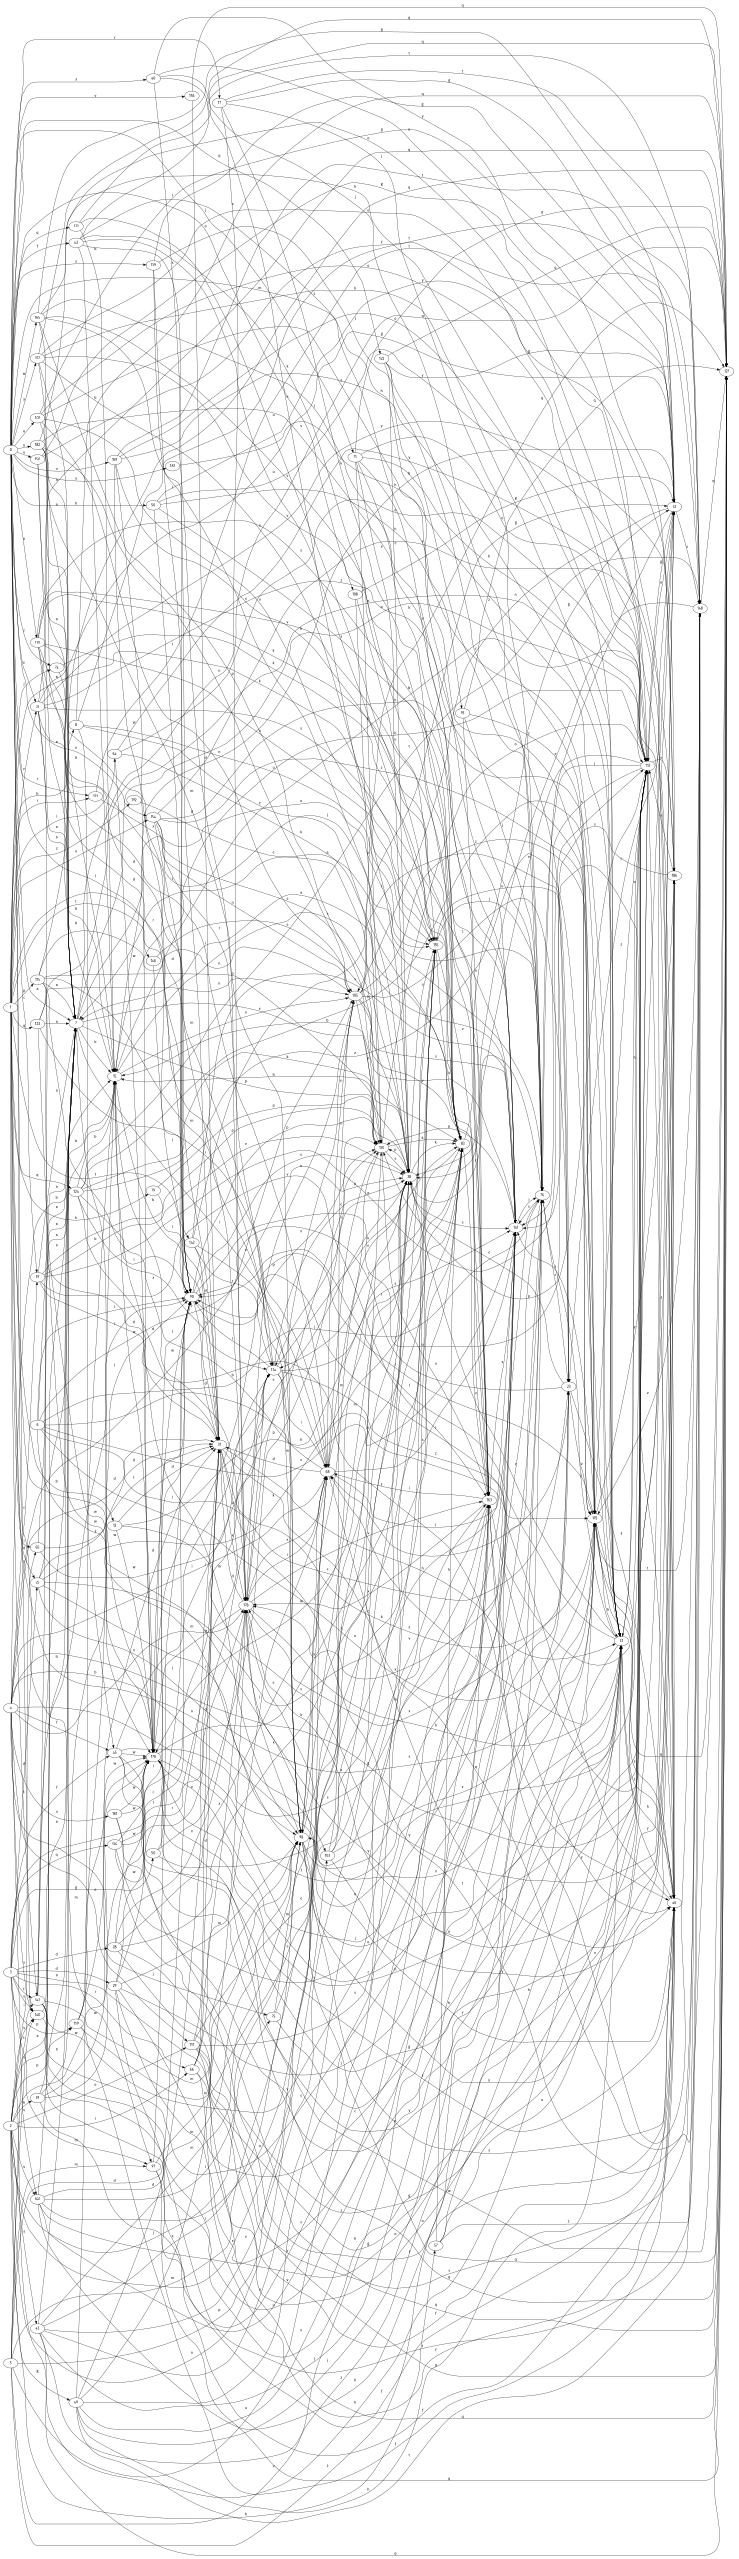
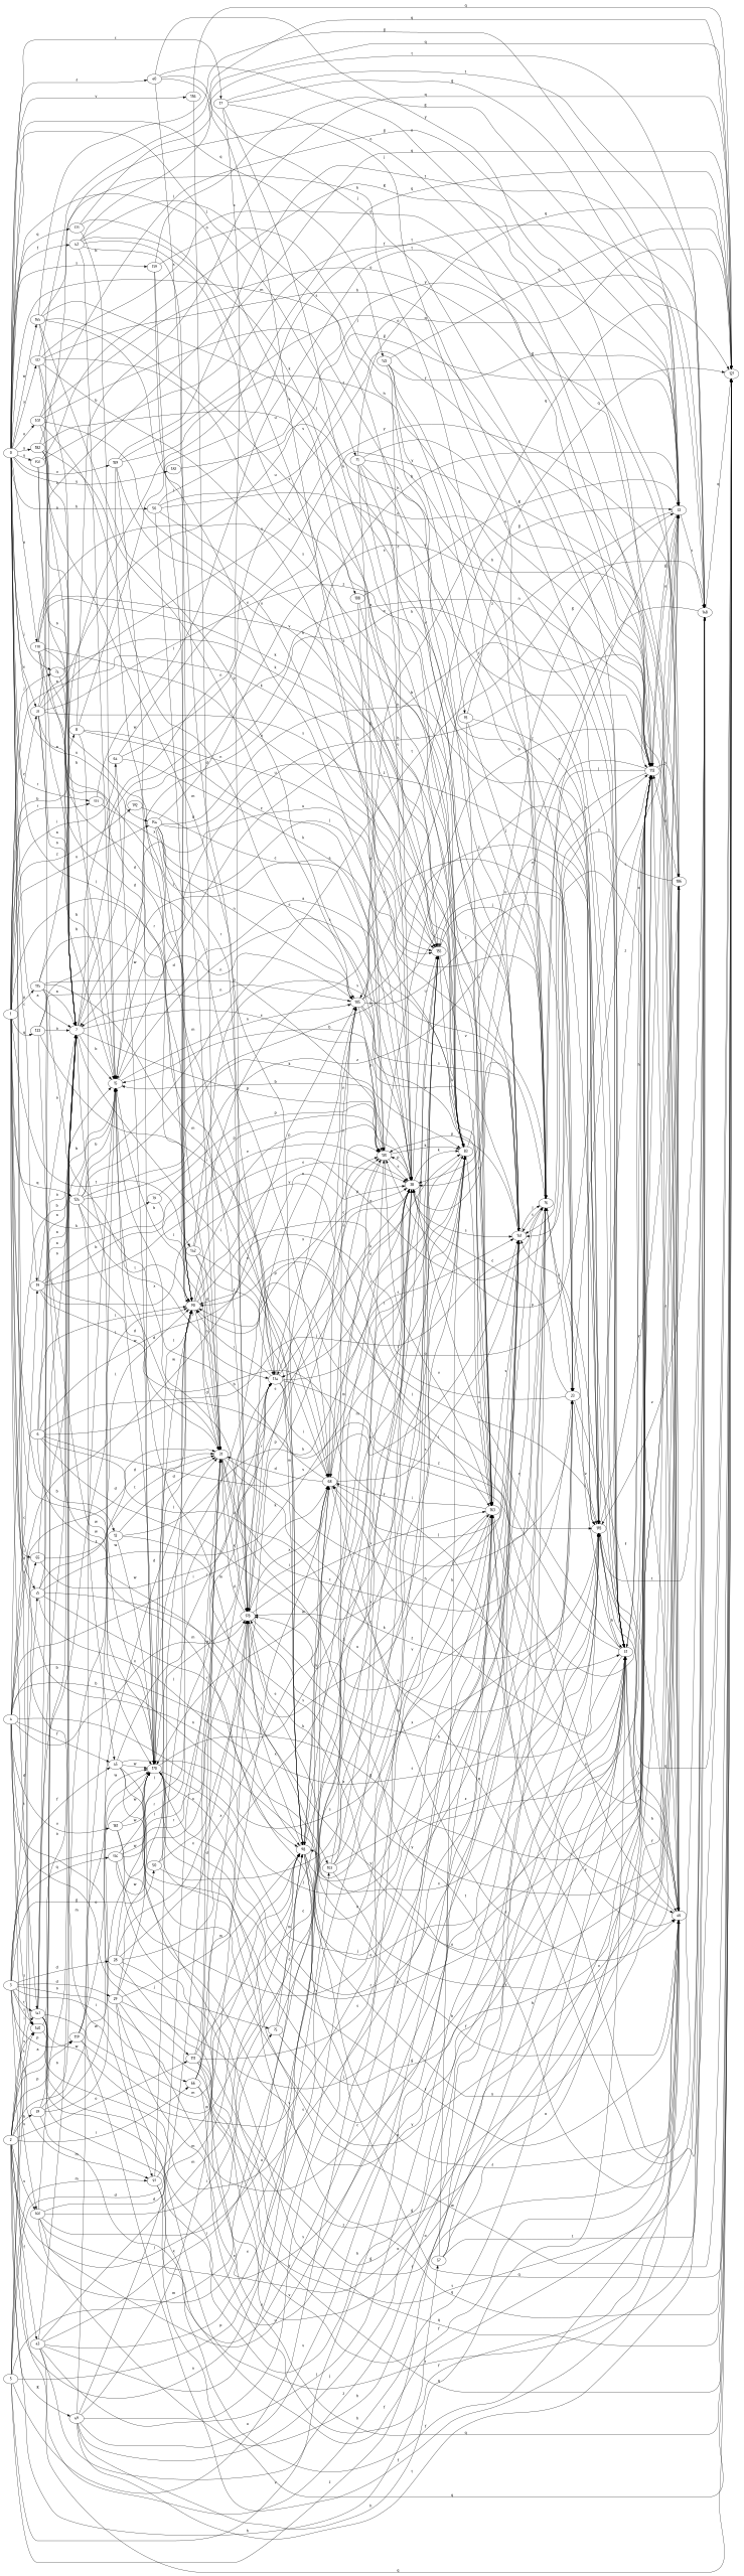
  strict digraph {
    fontname="Fira Sans"
    rankdir=LR
    node [fontname="Fira Sans"]
    edge [fontname="Fira Sans"]
    0
    7
    17
    19
    32
    40
    42
    56
    71
    74
    90
    93
    97
    107
    108
    110
    121
    122
    131
    139
    140
    150
    154
    156
    159
    165
    177
    182
    183
    15
    38
    170
    127
    68
    76
    112
    120
    83
    53
    178
    148
    163
    46
    186
    193
    141
    155
    61
    31
    105
    98
    23
    134
    1
    8
    12
    25
    64
    65
    79
    103
    115
    123
    124
    142
-   146
    147
    192
    45
    2
    43
    49
    57
    59
    66
    75
    111
    119
    160
    3
    28
    29
    50
    126
    4
    161
    5
    6
    0 -> 7 [label=a]
    0 -> 17 [label=c]
    0 -> 19 [label=c]
    0 -> 32 [label=e]
    0 -> 40 [label=f]
    0 -> 42 [label=f]
    0 -> 56 [label=h]
    0 -> 71 [label=j]
    0 -> 74 [label=j]
    0 -> 90 [label=l]
    0 -> 93 [label=m]
    0 -> 97 [label=m]
    0 -> 107 [label=o]
    0 -> 108 [label=o]
    0 -> 110 [label=o]
    0 -> 121 [label=q]
    0 -> 122 [label=q]
    0 -> 131 [label=r]
    0 -> 139 [label=s]
    0 -> 140 [label=s]
    0 -> 150 [label=u]
    0 -> 154 [label=u]
    0 -> 156 [label=v]
    0 -> 159 [label=v]
    0 -> 165 [label=w]
    0 -> 177 [label=x]
    0 -> 182 [label=y]
    0 -> 183 [label=y]
    7 -> 15 [label=b]
    7 -> 38 [label=e]
    7 -> 170 [label=w]
    7 -> 127 [label=q]
    7 -> 68 [label=i]
    7 -> 76 [label=j]
    7 -> 112 [label=o]
    7 -> 120 [label=p]
    17 -> 76 [label=j]
    17 -> 83 [label=k]
    17 -> 53 [label=g]
    17 -> 178 [label=x]
    17 -> 148 [label=t]
    19 -> 7 [label=a]
    19 -> 38 [label=e]
    19 -> 112 [label=o]
    19 -> 120 [label=p]
    19 -> 163 [label=v]
    19 -> 46 [label=f]
    32 -> 7 [label=a]
    32 -> 15 [label=b]
    32 -> 170 [label=w]
    32 -> 127 [label=q]
    32 -> 53 [label=g]
    32 -> 186 [label=y]
    32 -> 193 [label=z]
    32 -> 141 [label=s]
    40 -> 90 [label=l]
    40 -> 38 [label=e]
    40 -> 76 [label=j]
    40 -> 112 [label=o]
    40 -> 186 [label=y]
    42 -> 15 [label=b]
    42 -> 83 [label=k]
    42 -> 178 [label=x]
    42 -> 148 [label=t]
    42 -> 141 [label=s]
    42 -> 155 [label=u]
    56 -> 90 [label=l]
    56 -> 46 [label=f]
    56 -> 186 [label=y]
    56 -> 141 [label=s]
    56 -> 61 [label=h]
    71 -> 38 [label=e]
    71 -> 127 [label=q]
    71 -> 112 [label=o]
    71 -> 120 [label=p]
    71 -> 83 [label=k]
    71 -> 163 [label=v]
    71 -> 61 [label=h]
    74 -> 68 [label=i]
    74 -> 83 [label=k]
    90 -> 15 [label=b]
    90 -> 38 [label=e]
    90 -> 170 [label=w]
    90 -> 112 [label=o]
    90 -> 120 [label=p]
    90 -> 31 [label=d]
    93 -> 127 [label=q]
    93 -> 76 [label=j]
    93 -> 163 [label=v]
    93 -> 193 [label=z]
    97 -> 90 [label=l]
    97 -> 38 [label=e]
    97 -> 127 [label=q]
    97 -> 46 [label=f]
    107 -> 7 [label=a]
    107 -> 112 [label=o]
    107 -> 53 [label=g]
    107 -> 193 [label=z]
    107 -> 155 [label=u]
    107 -> 105 [label=n]
    108 -> 120 [label=p]
    108 -> 53 [label=g]
    108 -> 155 [label=u]
    110 -> 7 [label=a]
    110 -> 15 [label=b]
    110 -> 83 [label=k]
    110 -> 163 [label=v]
    110 -> 141 [label=s]
    110 -> 155 [label=u]
    110 -> 31 [label=d]
    110 -> 98 [label=m]
    121 -> 15 [label=b]
    121 -> 127 [label=q]
    121 -> 155 [label=u]
    122 -> 38 [label=e]
    122 -> 127 [label=q]
    122 -> 53 [label=g]
    122 -> 193 [label=z]
    122 -> 23 [label=c]
    131 -> 148 [label=t]
    131 -> 105 [label=n]
    139 -> 90 [label=l]
    139 -> 76 [label=j]
    139 -> 53 [label=g]
    139 -> 31 [label=d]
    140 -> 7 [label=a]
    140 -> 46 [label=f]
    150 -> 7 [label=a]
    150 -> 53 [label=g]
    150 -> 46 [label=f]
    150 -> 31 [label=d]
    154 -> 90 [label=l]
    154 -> 38 [label=e]
    154 -> 46 [label=f]
    154 -> 193 [label=z]
    154 -> 155 [label=u]
    154 -> 61 [label=h]
    154 -> 134 [label=r]
    156 -> 127 [label=q]
    156 -> 31 [label=d]
    159 -> 170 [label=w]
    159 -> 112 [label=o]
    159 -> 83 [label=k]
    159 -> 148 [label=t]
    159 -> 61 [label=h]
    159 -> 31 [label=d]
    165 -> 7 [label=a]
    165 -> 38 [label=e]
    165 -> 76 [label=j]
    165 -> 120 [label=p]
    165 -> 53 [label=g]
    165 -> 163 [label=v]
    165 -> 61 [label=h]
    177 -> 7 [label=a]
    177 -> 15 [label=b]
    177 -> 127 [label=q]
    177 -> 112 [label=o]
    177 -> 163 [label=v]
    177 -> 155 [label=u]
    177 -> 61 [label=h]
    182 -> 7 [label=a]
    182 -> 112 [label=o]
    182 -> 178 [label=x]
    182 -> 141 [label=s]
    182 -> 105 [label=n]
    182 -> 98 [label=m]
    183 -> 61 [label=h]
    15 -> 170 [label=w]
    15 -> 141 [label=s]
    15 -> 105 [label=n]
    15 -> 98 [label=m]
    38 -> 15 [label=b]
    38 -> 120 [label=p]
    38 -> 83 [label=k]
    38 -> 141 [label=s]
    38 -> 155 [label=u]
    38 -> 98 [label=m]
    38 -> 134 [label=r]
    170 -> 90 [label=l]
    170 -> 127 [label=q]
    170 -> 76 [label=j]
    170 -> 120 [label=p]
    170 -> 83 [label=k]
    170 -> 46 [label=f]
    170 -> 61 [label=h]
    170 -> 23 [label=c]
    127 -> 170 [label=w]
    68 -> 15 [label=b]
    68 -> 38 [label=e]
    68 -> 76 [label=j]
    68 -> 120 [label=p]
    68 -> 178 [label=x]
    68 -> 46 [label=f]
    68 -> 141 [label=s]
    68 -> 31 [label=d]
    68 -> 105 [label=n]
    76 -> 7 [label=a]
    76 -> 38 [label=e]
    76 -> 178 [label=x]
    76 -> 141 [label=s]
    76 -> 23 [label=c]
    112 -> 15 [label=b]
    112 -> 38 [label=e]
    112 -> 76 [label=j]
    112 -> 53 [label=g]
    112 -> 46 [label=f]
    112 -> 186 [label=y]
    112 -> 193 [label=z]
    112 -> 141 [label=s]
    112 -> 61 [label=h]
    120 -> 38 [label=e]
    120 -> 112 [label=o]
    120 -> 83 [label=k]
    120 -> 163 [label=v]
    120 -> 98 [label=m]
    83 -> 68 [label=i]
    83 -> 53 [label=g]
    83 -> 163 [label=v]
    83 -> 134 [label=r]
    53 -> 15 [label=b]
    53 -> 76 [label=j]
    53 -> 112 [label=o]
    53 -> 148 [label=t]
    53 -> 105 [label=n]
    53 -> 23 [label=c]
    178 -> 170 [label=w]
    178 -> 68 [label=i]
    178 -> 112 [label=o]
    178 -> 163 [label=v]
    178 -> 46 [label=f]
    178 -> 61 [label=h]
    178 -> 31 [label=d]
    178 -> 105 [label=n]
    178 -> 134 [label=r]
    148 -> 38 [label=e]
    148 -> 127 [label=q]
    148 -> 163 [label=v]
    148 -> 193 [label=z]
    163 -> 7 [label=a]
    163 -> 68 [label=i]
    163 -> 178 [label=x]
    163 -> 46 [label=f]
    163 -> 186 [label=y]
    163 -> 141 [label=s]
    163 -> 98 [label=m]
    46 -> 90 [label=l]
    46 -> 15 [label=b]
    46 -> 120 [label=p]
    46 -> 193 [label=z]
    46 -> 61 [label=h]
    186 -> 112 [label=o]
    186 -> 141 [label=s]
    193 -> 90 [label=l]
    193 -> 127 [label=q]
    193 -> 148 [label=t]
    193 -> 46 [label=f]
    193 -> 186 [label=y]
    193 -> 141 [label=s]
    193 -> 61 [label=h]
    141 -> 15 [label=b]
    141 -> 76 [label=j]
    141 -> 120 [label=p]
    155 -> 170 [label=w]
    155 -> 76 [label=j]
    155 -> 83 [label=k]
    155 -> 163 [label=v]
    61 -> 90 [label=l]
    61 -> 38 [label=e]
    61 -> 68 [label=i]
    61 -> 76 [label=j]
    61 -> 112 [label=o]
    61 -> 178 [label=x]
    61 -> 46 [label=f]
    31 -> 127 [label=q]
    31 -> 178 [label=x]
    31 -> 148 [label=t]
    31 -> 193 [label=z]
    31 -> 61 [label=h]
    105 -> 127 [label=q]
    105 -> 120 [label=p]
    105 -> 53 [label=g]
    105 -> 178 [label=x]
    105 -> 163 [label=v]
    105 -> 193 [label=z]
    105 -> 141 [label=s]
    105 -> 23 [label=c]
    98 -> 127 [label=q]
    98 -> 68 [label=i]
    98 -> 83 [label=k]
    98 -> 178 [label=x]
    98 -> 46 [label=f]
    98 -> 186 [label=y]
    98 -> 141 [label=s]
    23 -> 90 [label=l]
    23 -> 38 [label=e]
    23 -> 68 [label=i]
    23 -> 178 [label=x]
    23 -> 46 [label=f]
    23 -> 193 [label=z]
    23 -> 155 [label=u]
    134 -> 90 [label=l]
    134 -> 38 [label=e]
    134 -> 68 [label=i]
    134 -> 83 [label=k]
    134 -> 193 [label=z]
    134 -> 141 [label=s]
    134 -> 98 [label=m]
    1 -> 32 [label=e]
    1 -> 74 [label=j]
    1 -> 131 [label=r]
    1 -> 154 [label=u]
    1 -> 83 [label=k]
    1 -> 186 [label=y]
    1 -> 134 [label=r]
    1 -> 8 [label=b]
    1 -> 12 [label=b]
    1 -> 25 [label=d]
    1 -> 64 [label=i]
    1 -> 65 [label=i]
    1 -> 79 [label=k]
    1 -> 103 [label=n]
    1 -> 115 [label=p]
    1 -> 123 [label=q]
    1 -> 124 [label=q]
    1 -> 142 [label=t]
-   1 -> 146 [label=t]
    1 -> 147 [label=t]
    1 -> 192 [label=z]
    8 -> 38 [label=e]
    8 -> 127 [label=q]
    8 -> 148 [label=t]
    8 -> 155 [label=u]
    8 -> 45 [label=f]
    12 -> 170 [label=w]
    12 -> 83 [label=k]
    12 -> 186 [label=y]
    12 -> 31 [label=d]
    25 -> 7 [label=a]
    25 -> 112 [label=o]
    25 -> 83 [label=k]
    25 -> 193 [label=z]
    25 -> 141 [label=s]
    25 -> 31 [label=d]
    64 -> 170 [label=w]
    64 -> 112 [label=o]
    64 -> 83 [label=k]
    64 -> 186 [label=y]
    65 -> 7 [label=a]
    65 -> 120 [label=p]
    65 -> 31 [label=t]
    79 -> 90 [label=l]
    79 -> 120 [label=p]
    103 -> 38 [label=e]
    103 -> 163 [label=v]
    103 -> 186 [label=y]
    103 -> 193 [label=z]
    103 -> 105 [label=n]
    115 -> 7 [label=a]
    115 -> 127 [label=q]
    115 -> 120 [label=p]
    115 -> 178 [label=x]
    115 -> 31 [label=d]
    115 -> 105 [label=n]
    115 -> 98 [label=m]
    123 -> 7 [label=a]
    123 -> 170 [label=w]
    123 -> 68 [label=i]
    123 -> 112 [label=o]
    123 -> 105 [label=n]
    124 -> 90 [label=l]
    124 -> 15 [label=b]
    124 -> 83 [label=k]
    124 -> 148 [label=t]
    124 -> 193 [label=z]
    124 -> 61 [label=h]
    124 -> 31 [label=d]
    124 -> 134 [label=r]
    142 -> 68 [label=i]
    142 -> 141 [label=s]
    142 -> 31 [label=d]
    142 -> 23 [label=c]
    142 -> 134 [label=r]
-   146 -> 90 [label=l]
-   146 -> 38 [label=e]
    147 -> 7 [label=a]
    147 -> 90 [label=l]
    147 -> 15 [label=b]
    147 -> 163 [label=v]
    147 -> 193 [label=z]
    147 -> 141 [label=s]
    147 -> 61 [label=h]
    147 -> 98 [label=m]
    192 -> 38 [label=e]
    45 -> 38 [label=e]
    45 -> 170 [label=w]
    45 -> 127 [label=q]
    45 -> 53 [label=g]
    45 -> 186 [label=y]
    45 -> 141 [label=s]
    2 -> 7 [label=a]
    2 -> 140 [label=s]
    2 -> 15 [label=b]
    2 -> 38 [label=e]
    2 -> 170 [label=w]
    2 -> 65 [label=i]
    2 -> 103 [label=n]
    2 -> 43 [label=f]
    2 -> 49 [label=g]
    2 -> 57 [label=h]
    2 -> 59 [label=h]
    2 -> 66 [label=i]
    2 -> 75 [label=j]
    2 -> 111 [label=o]
    2 -> 119 [label=p]
    2 -> 160 [label=v]
    43 -> 7 [label=a]
    43 -> 38 [label=e]
    43 -> 68 [label=i]
    43 -> 76 [label=j]
    43 -> 193 [label=z]
    43 -> 155 [label=u]
    43 -> 61 [label=h]
    43 -> 98 [label=m]
    49 -> 15 [label=b]
    49 -> 76 [label=j]
    49 -> 178 [label=x]
    49 -> 148 [label=t]
    49 -> 163 [label=v]
    49 -> 155 [label=u]
    49 -> 61 [label=h]
    49 -> 31 [label=d]
    57 -> 112 [label=o]
    57 -> 83 [label=k]
    57 -> 148 [label=t]
    57 -> 61 [label=h]
    59 -> 7 [label=a]
    59 -> 90 [label=l]
    59 -> 170 [label=w]
    59 -> 163 [label=v]
    59 -> 134 [label=r]
    66 -> 68 [label=i]
    66 -> 112 [label=o]
    66 -> 178 [label=x]
    66 -> 46 [label=f]
    66 -> 31 [label=d]
    75 -> 155 [label=u]
    75 -> 61 [label=h]
    75 -> 98 [label=m]
    111 -> 38 [label=e]
    111 -> 127 [label=q]
    111 -> 148 [label=t]
    111 -> 46 [label=f]
    111 -> 141 [label=s]
    111 -> 31 [label=d]
    119 -> 15 [label=b]
    119 -> 170 [label=w]
    119 -> 46 [label=f]
    119 -> 31 [label=d]
    119 -> 98 [label=m]
    160 -> 7 [label=a]
    160 -> 68 [label=i]
    160 -> 163 [label=v]
    160 -> 141 [label=s]
    160 -> 155 [label=u]
    160 -> 61 [label=h]
    160 -> 98 [label=m]
    3 -> 97 [label=m]
    3 -> 140 [label=s]
    3 -> 127 [label=q]
    3 -> 53 [label=g]
    3 -> 134 [label=r]
    3 -> 25 [label=d]
    3 -> 147 [label=t]
    3 -> 45 [label=f]
    3 -> 66 [label=i]
    3 -> 119 [label=p]
    3 -> 28 [label=d]
    3 -> 29 [label=d]
    3 -> 50 [label=g]
    3 -> 126 [label=q]
    28 -> 38 [label=e]
    28 -> 170 [label=w]
    28 -> 127 [label=q]
    28 -> 83 [label=k]
    28 -> 53 [label=g]
    28 -> 178 [label=x]
    29 -> 90 [label=l]
    29 -> 170 [label=w]
    29 -> 76 [label=j]
    29 -> 112 [label=o]
    29 -> 148 [label=t]
    29 -> 98 [label=m]
    29 -> 23 [label=c]
    50 -> 90 [label=l]
    50 -> 120 [label=p]
    50 -> 83 [label=k]
    126 -> 90 [label=l]
    126 -> 170 [label=w]
    126 -> 178 [label=x]
    126 -> 163 [label=v]
    126 -> 134 [label=r]
    4 -> 19 [label=c]
    4 -> 140 [label=s]
    4 -> 15 [label=b]
    4 -> 68 [label=i]
    4 -> 76 [label=j]
    4 -> 112 [label=o]
    4 -> 53 [label=g]
    4 -> 178 [label=x]
    4 -> 31 [label=d]
    4 -> 105 [label=n]
    4 -> 45 [label=f]
    4 -> 75 [label=j]
    4 -> 111 [label=o]
    4 -> 160 [label=v]
    4 -> 161 [label=v]
    161 -> 170 [label=w]
    161 -> 112 [label=o]
    161 -> 46 [label=f]
    161 -> 134 [label=r]
    5 -> 97 [label=m]
    5 -> 140 [label=s]
    5 -> 120 [label=p]
    5 -> 163 [label=v]
    5 -> 193 [label=z]
    5 -> 155 [label=u]
    5 -> 31 [label=d]
    5 -> 98 [label=m]
    5 -> 147 [label=t]
    6 -> 7 [label=a]
    6 -> 90 [label=l]
    6 -> 38 [label=e]
    6 -> 76 [label=j]
    6 -> 112 [label=o]
    6 -> 193 [label=z]
    6 -> 141 [label=s]
    6 -> 98 [label=m]
    6 -> 23 [label=c]
  }
